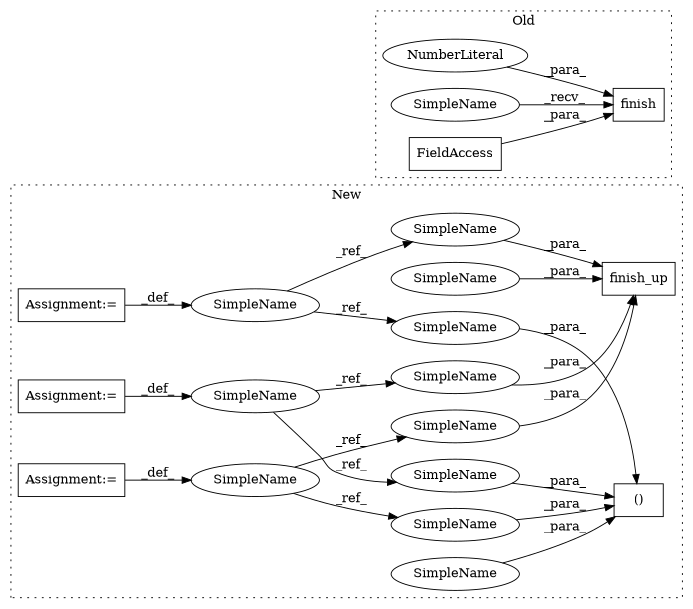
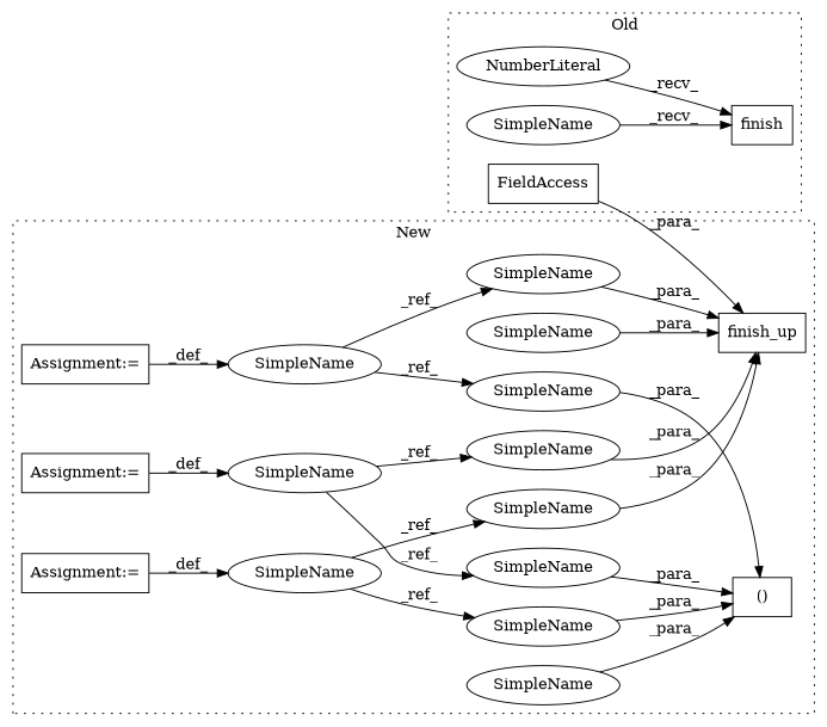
  digraph {
    rankdir=LR
    node [a=42 l=9 s=5261 shape=ellipse]
    n1 [a=32 l="7,1" label=finish s="5096,5126" shape=box]
    n2 [a=22 l=20 label=FieldAccess s=5106 shape=box]
    n3 [a=34 l=2 label=NumberLiteral s=5103]
    n4 [l=6 label=SimpleName s=5089]
    n5 [a=106 l=70 label="()" shape=box]
    n6 [a=32 l="10,1" label=finish_up s="5381,5425" shape=box]
    n7 [label=SimpleName s=5058]
    n8 [l=10 label=SimpleName s=5077]
    n9 [l=4 label=SimpleName s=5044]
    n10 [a=7 l=4 label="Assignment:=" s=5044 shape=box]
    n11 [a=7 l=10 label="Assignment:=" s=5077 shape=box]
    n12 [a=7 label="Assignment:=" s=5058 shape=box]
    n13 [label=SimpleName s=5322]
    n14 [label=SimpleName s=5416]
    n15 [l=8 label=SimpleName s=5396]
    n16 [l=8 label=SimpleName s=5278]
    n17 [l=10 label=SimpleName s=5299]
    n18 [l=10 label=SimpleName s=5405]
    n19 [l=4 label=SimpleName s=5391]
    n20 [l=4 label=SimpleName]
    subgraph cluster_1 {
      label=Old
      style=dotted
      n1
      n2
      n3
      n4
    }
    subgraph cluster_2 {
      label=New
      style=dotted
      n5
      n6
      n7
      n8
      n9
      n10
      n11
      n12
      n13
      n14
      n15
      n16
      n17
      n18
      n19
      n20
    }
-   n2 -> n1 [label=_para_]
-   n3 -> n1 [label=_para_]
+   n2 -> n6 [label=_para_]
+   n3 -> n1 [label=_recv_]
    n4 -> n1 [label=_recv_]
    n7 -> n13 [label=_ref_]
    n7 -> n14 [label=_ref_]
    n8 -> n17 [label=_ref_]
    n8 -> n18 [label=_ref_]
    n9 -> n19 [label=_ref_]
    n9 -> n20 [label=_ref_]
    n10 -> n9 [label=_def_]
    n11 -> n8 [label=_def_]
    n12 -> n7 [label=_def_]
    n13 -> n5 [label=_para_]
    n14 -> n6 [label=_para_]
    n15 -> n6 [label=_para_]
    n16 -> n5 [label=_para_]
    n17 -> n5 [label=_para_]
    n18 -> n6 [label=_para_]
    n19 -> n6 [label=_para_]
    n20 -> n5 [label=_para_]
  }
